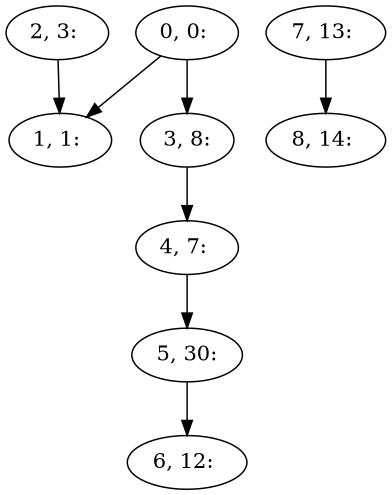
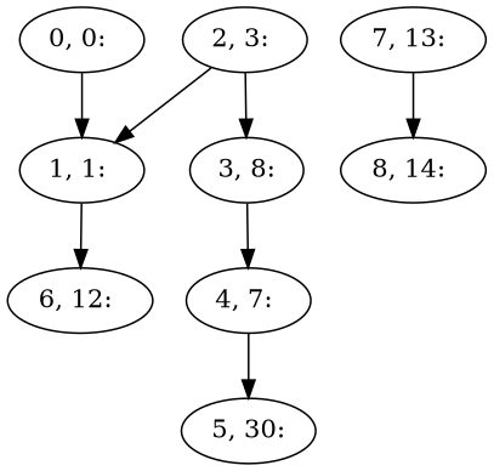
  digraph {
    n1 [label="0, 0: "]
    n2 [label="1, 1: "]
    n3 [label="2, 3: "]
    n4 [label="3, 8:"]
    n5 [label="4, 7: "]
    n6 [label="5, 30:"]
    n7 [label="6, 12: "]
    n8 [label="7, 13: "]
    n9 [label="8, 14: "]
    n1 -> n2
    n3 -> n2
-   n1 -> n4
+   n3 -> n4
    n4 -> n5
    n5 -> n6
-   n6 -> n7
+   n2 -> n7
    n8 -> n9
  }
